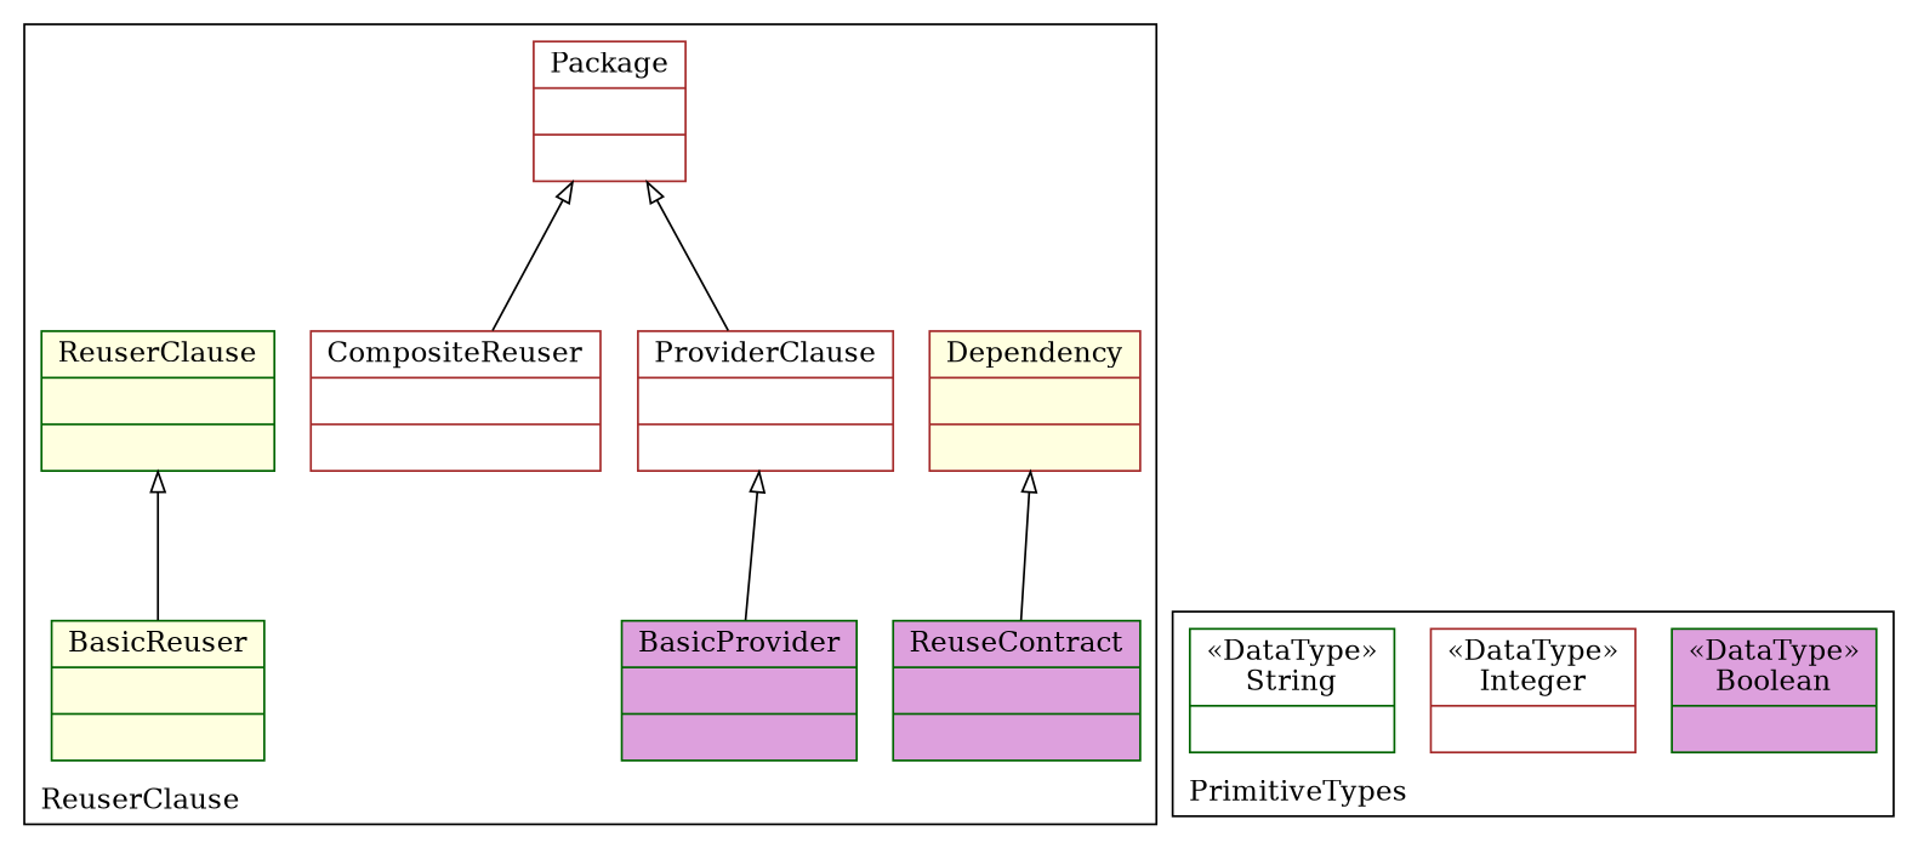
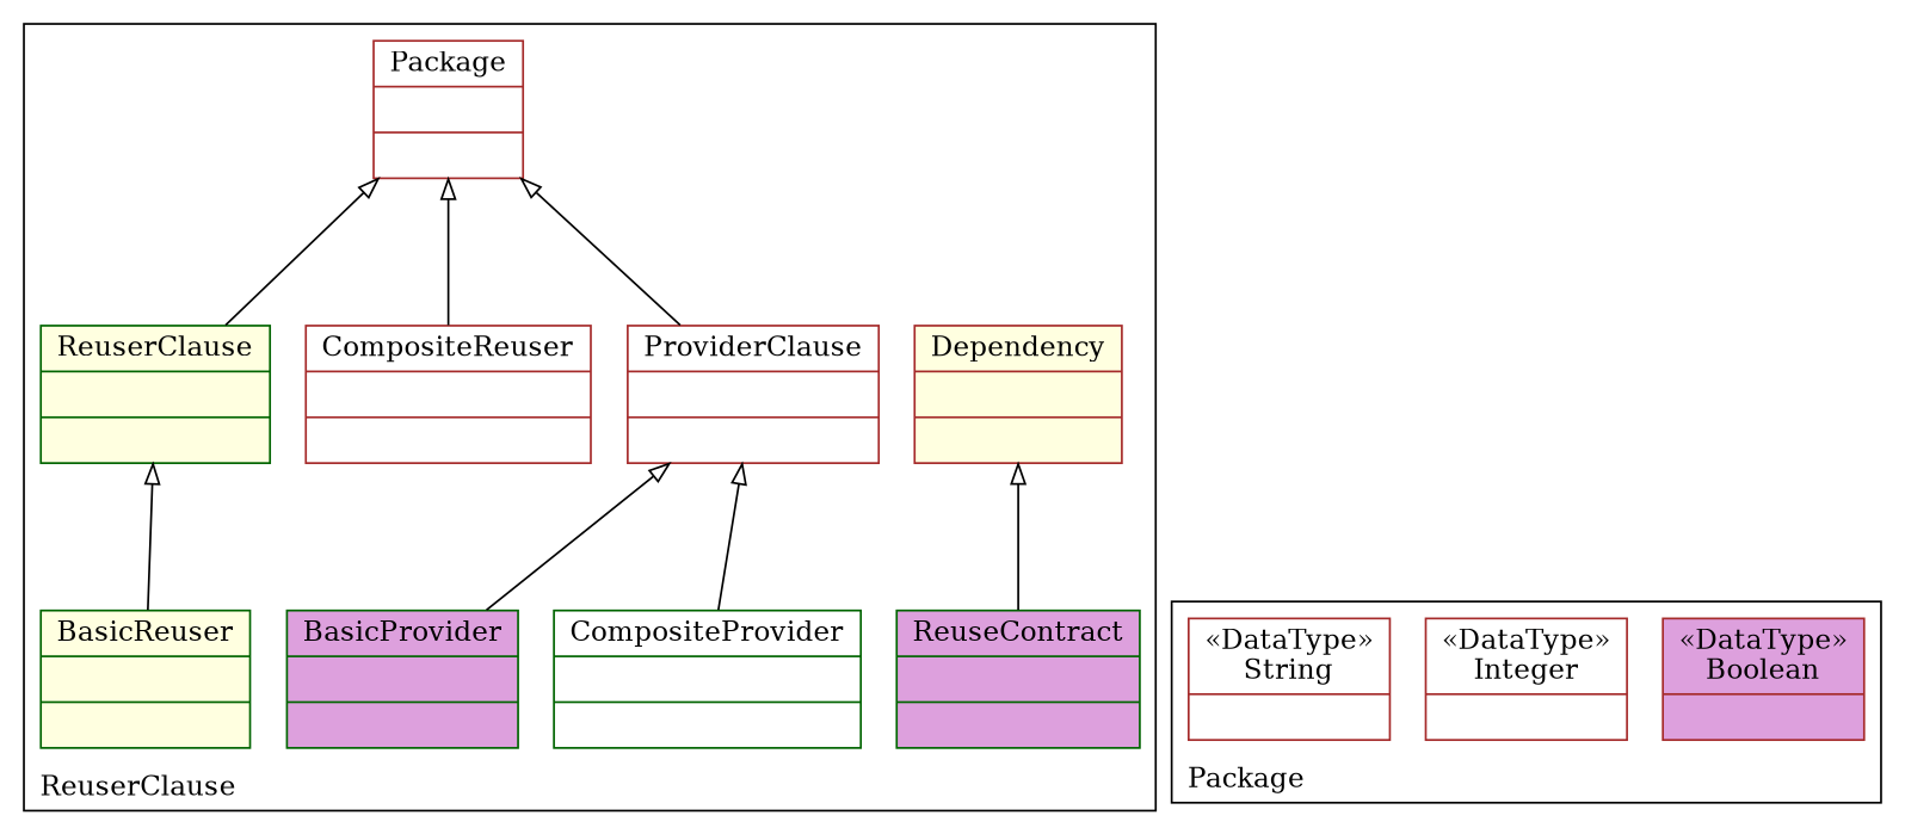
  digraph {
    compound=true
    labeljust=l
    labelloc=t
    nodeSep=0.75
    rankdir=BT
    node [color=brown fillcolor=white shape=record style=filled]
    edge [arrowhead=onormal constraint=true group=Package minlen=2]
    n1 [color=darkgreen fillcolor=plum label="{ReuseContract| | }"]
    n2 [fillcolor=lightyellow label="{Dependency| | }"]
    n3 [label="{ProviderClause| | }"]
    n4 [label="{Package| | }"]
    n5 [color=darkgreen fillcolor=lightyellow label="{ReuserClause| | }"]
+   n6 [color=darkgreen label="{CompositeProvider| | }"]
    n7 [color=darkgreen fillcolor=plum label="{BasicProvider| | }"]
    n8 [label="{CompositeReuser| | }"]
    n9 [color=darkgreen fillcolor=lightyellow label="{BasicReuser| | }"]
-   n10 [color=darkgreen fillcolor=plum label="{&#171;DataType&#187;\nBoolean|}"]
+   n10 [fillcolor=plum label="{&#171;DataType&#187;\nBoolean|}"]
    n11 [label="{&#171;DataType&#187;\nInteger|}"]
-   n12 [color=darkgreen label="{&#171;DataType&#187;\nString|}"]
+   n12 [label="{&#171;DataType&#187;\nString|}"]
    subgraph cluster_1 {
      color=black
      label=ReuserClause
      n1
      n2
      n3
      n4
      n5
+     n6
      n7
      n8
      n9
    }
    subgraph cluster_2 {
      color=black
-     label=PrimitiveTypes
+     label=Package
      n10
      n11
      n12
    }
    n1 -> n2 [group=Dependency]
    n3 -> n4
+   n5 -> n4
+   n6 -> n3 [group=ProviderClause]
    n7 -> n3 [group=ProviderClause]
    n8 -> n4 [group=ReuserClause]
    n9 -> n5 [group=ReuserClause]
  }
